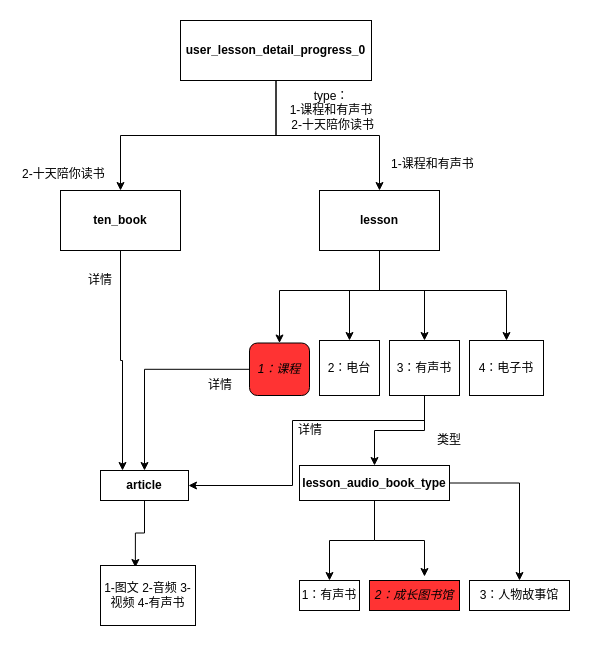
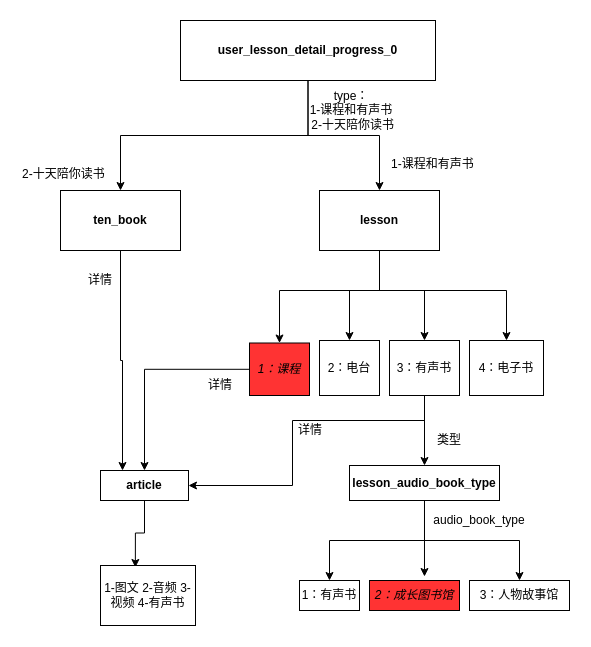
  <mxCell id="0" />
  <mxCell id="1" parent="0" />
  <mxCell id="2" value="" style="edgeStyle=orthogonalEdgeStyle;rounded=0;orthogonalLoop=1;jettySize=auto;html=1;entryX=0.5;entryY=0;entryDx=0;entryDy=0;" edge="1" parent="1" target="8"><mxGeometry relative="1" as="geometry"><mxPoint x="379" y="248" as="sourcePoint" /><mxPoint x="379" y="333" as="targetPoint" /><Array as="points"><mxPoint x="379" y="290" /><mxPoint x="279" y="290" /></Array></mxGeometry></mxCell>
  <mxCell id="3" style="edgeStyle=orthogonalEdgeStyle;rounded=0;orthogonalLoop=1;jettySize=auto;html=1;entryX=0.5;entryY=0;entryDx=0;entryDy=0;" edge="1" parent="1" source="6" target="11"><mxGeometry relative="1" as="geometry"><Array as="points"><mxPoint x="379" y="290" /><mxPoint x="349" y="290" /></Array></mxGeometry></mxCell>
  <mxCell id="4" style="edgeStyle=orthogonalEdgeStyle;rounded=0;orthogonalLoop=1;jettySize=auto;html=1;entryX=0.5;entryY=0;entryDx=0;entryDy=0;" edge="1" parent="1" source="6" target="14"><mxGeometry relative="1" as="geometry"><Array as="points"><mxPoint x="379" y="290" /><mxPoint x="424" y="290" /></Array></mxGeometry></mxCell>
  <mxCell id="5" style="edgeStyle=orthogonalEdgeStyle;rounded=0;orthogonalLoop=1;jettySize=auto;html=1;exitX=0.5;exitY=1;exitDx=0;exitDy=0;" edge="1" parent="1" source="6" target="15"><mxGeometry relative="1" as="geometry"><Array as="points"><mxPoint x="379" y="290" /><mxPoint x="506" y="290" /></Array></mxGeometry></mxCell>
  <mxCell id="6" value="&lt;b&gt;lesson&lt;/b&gt;" style="rounded=0;whiteSpace=wrap;html=1;" vertex="1" parent="1"><mxGeometry x="319" y="190" width="120" height="60" as="geometry" /></mxCell>
  <mxCell id="7" style="edgeStyle=orthogonalEdgeStyle;rounded=0;orthogonalLoop=1;jettySize=auto;html=1;entryX=0.5;entryY=0;entryDx=0;entryDy=0;" edge="1" parent="1" source="8" target="10"><mxGeometry relative="1" as="geometry" /></mxCell>
- <mxCell id="8" value="&lt;i&gt;1：课程&lt;/i&gt;" style="whiteSpace=wrap;html=1;fillColor=#FF3333;rounded=1;" vertex="1" parent="1"><mxGeometry x="249" y="342.5" width="60" height="52.5" as="geometry" /></mxCell>
+ <mxCell id="8" value="&lt;i&gt;1：课程&lt;/i&gt;" style="rounded=0;whiteSpace=wrap;html=1;fillColor=#FF3333;" vertex="1" parent="1"><mxGeometry x="249" y="342.5" width="60" height="52.5" as="geometry" /></mxCell>
  <mxCell id="9" style="edgeStyle=orthogonalEdgeStyle;rounded=0;orthogonalLoop=1;jettySize=auto;html=1;entryX=0.367;entryY=0.033;entryDx=0;entryDy=0;entryPerimeter=0;" edge="1" parent="1" source="10" target="36"><mxGeometry relative="1" as="geometry" /></mxCell>
  <mxCell id="10" value="&lt;b&gt;article&lt;/b&gt;" style="rounded=0;whiteSpace=wrap;html=1;" vertex="1" parent="1"><mxGeometry x="100" y="470" width="88" height="30" as="geometry" /></mxCell>
  <mxCell id="11" value="2：电台" style="rounded=0;whiteSpace=wrap;html=1;" vertex="1" parent="1"><mxGeometry x="319" y="340" width="60" height="55" as="geometry" /></mxCell>
  <mxCell id="12" style="edgeStyle=orthogonalEdgeStyle;rounded=0;orthogonalLoop=1;jettySize=auto;html=1;entryX=0.5;entryY=0;entryDx=0;entryDy=0;" edge="1" parent="1" source="14" target="19"><mxGeometry relative="1" as="geometry" /></mxCell>
  <mxCell id="13" style="edgeStyle=orthogonalEdgeStyle;rounded=0;orthogonalLoop=1;jettySize=auto;html=1;entryX=1;entryY=0.5;entryDx=0;entryDy=0;" edge="1" parent="1" source="14" target="10"><mxGeometry relative="1" as="geometry"><Array as="points"><mxPoint x="424" y="420" /><mxPoint x="292" y="420" /><mxPoint x="292" y="485" /></Array></mxGeometry></mxCell>
  <mxCell id="14" value="3：有声书" style="rounded=0;whiteSpace=wrap;html=1;" vertex="1" parent="1"><mxGeometry x="389" y="340" width="70" height="55" as="geometry" /></mxCell>
  <mxCell id="15" value="4：电子书" style="rounded=0;whiteSpace=wrap;html=1;" vertex="1" parent="1"><mxGeometry x="469" y="340" width="74" height="55" as="geometry" /></mxCell>
  <mxCell id="16" value="" style="edgeStyle=orthogonalEdgeStyle;rounded=0;orthogonalLoop=1;jettySize=auto;html=1;" edge="1" parent="1" source="19" target="20"><mxGeometry relative="1" as="geometry" /></mxCell>
  <mxCell id="17" style="edgeStyle=orthogonalEdgeStyle;rounded=0;orthogonalLoop=1;jettySize=auto;html=1;entryX=0.611;entryY=-0.133;entryDx=0;entryDy=0;entryPerimeter=0;" edge="1" parent="1" source="19" target="21"><mxGeometry relative="1" as="geometry" /></mxCell>
  <mxCell id="18" style="edgeStyle=orthogonalEdgeStyle;rounded=0;orthogonalLoop=1;jettySize=auto;html=1;entryX=0.5;entryY=0;entryDx=0;entryDy=0;" edge="1" parent="1" source="19" target="22"><mxGeometry relative="1" as="geometry" /></mxCell>
- <mxCell id="19" value="&lt;b&gt;lesson_audio_book_type&lt;/b&gt;" style="rounded=0;whiteSpace=wrap;html=1;" vertex="1" parent="1"><mxGeometry x="299" y="465" width="150" height="35" as="geometry" /></mxCell>
+ <mxCell id="19" value="&lt;b&gt;lesson_audio_book_type&lt;/b&gt;" style="rounded=0;whiteSpace=wrap;html=1;" vertex="1" parent="1"><mxGeometry x="349" y="465" width="150" height="35" as="geometry" /></mxCell>
  <mxCell id="20" value="1：有声书" style="rounded=0;whiteSpace=wrap;html=1;" vertex="1" parent="1"><mxGeometry x="299" y="580" width="60" height="30" as="geometry" /></mxCell>
  <mxCell id="21" value="&lt;i&gt;2：成长图书馆&lt;/i&gt;" style="rounded=0;whiteSpace=wrap;html=1;fillColor=#FF3333;" vertex="1" parent="1"><mxGeometry x="369" y="580" width="90" height="30" as="geometry" /></mxCell>
  <mxCell id="22" value="3：人物故事馆" style="rounded=0;whiteSpace=wrap;html=1;" vertex="1" parent="1"><mxGeometry x="469" y="580" width="100" height="30" as="geometry" /></mxCell>
+ <mxCell id="23" value="audio_book_type" style="text;html=1;strokeColor=none;fillColor=none;align=center;verticalAlign=middle;whiteSpace=wrap;rounded=0;" vertex="1" parent="1"><mxGeometry x="459" y="510" width="40" height="20" as="geometry" /></mxCell>
  <mxCell id="24" value="详情" style="text;html=1;strokeColor=none;fillColor=none;align=center;verticalAlign=middle;whiteSpace=wrap;rounded=0;" vertex="1" parent="1"><mxGeometry x="290" y="420" width="40" height="20" as="geometry" /></mxCell>
  <mxCell id="25" value="类型" style="text;html=1;strokeColor=none;fillColor=none;align=center;verticalAlign=middle;whiteSpace=wrap;rounded=0;" vertex="1" parent="1"><mxGeometry x="429" y="430" width="40" height="20" as="geometry" /></mxCell>
  <mxCell id="26" style="edgeStyle=orthogonalEdgeStyle;rounded=0;orthogonalLoop=1;jettySize=auto;html=1;entryX=0.25;entryY=0;entryDx=0;entryDy=0;" edge="1" parent="1" source="27" target="10"><mxGeometry relative="1" as="geometry"><Array as="points"><mxPoint x="120" y="360" /><mxPoint x="122" y="360" /></Array></mxGeometry></mxCell>
  <mxCell id="27" value="&lt;span style=&quot;text-align: left&quot;&gt;&lt;b&gt;ten_book&lt;/b&gt;&lt;/span&gt;" style="rounded=0;whiteSpace=wrap;html=1;" vertex="1" parent="1"><mxGeometry x="60" y="190" width="120" height="60" as="geometry" /></mxCell>
  <mxCell id="28" value="详情" style="text;html=1;strokeColor=none;fillColor=none;align=center;verticalAlign=middle;whiteSpace=wrap;rounded=0;" vertex="1" parent="1"><mxGeometry x="80" y="270" width="40" height="20" as="geometry" /></mxCell>
  <mxCell id="29" value="详情" style="text;html=1;strokeColor=none;fillColor=none;align=center;verticalAlign=middle;whiteSpace=wrap;rounded=0;" vertex="1" parent="1"><mxGeometry x="200" y="375" width="40" height="20" as="geometry" /></mxCell>
  <mxCell id="30" style="edgeStyle=orthogonalEdgeStyle;rounded=0;orthogonalLoop=1;jettySize=auto;html=1;entryX=0.5;entryY=0;entryDx=0;entryDy=0;" edge="1" parent="1" source="32" target="6"><mxGeometry relative="1" as="geometry" /></mxCell>
  <mxCell id="31" style="edgeStyle=orthogonalEdgeStyle;rounded=0;orthogonalLoop=1;jettySize=auto;html=1;entryX=0.5;entryY=0;entryDx=0;entryDy=0;" edge="1" parent="1" source="32" target="27"><mxGeometry relative="1" as="geometry" /></mxCell>
- <mxCell id="32" value="&lt;b&gt;user_lesson_detail_progress_0&lt;/b&gt;" style="rounded=0;whiteSpace=wrap;html=1;" vertex="1" parent="1"><mxGeometry x="180" y="20" width="191" height="60" as="geometry" /></mxCell>
- <mxCell id="33" value="type：&lt;br&gt;1-课程和有声书&lt;br&gt;&amp;nbsp;2-十天陪你读书" style="text;html=1;strokeColor=none;fillColor=none;align=center;verticalAlign=middle;whiteSpace=wrap;rounded=0;" vertex="1" parent="1"><mxGeometry x="258" y="100" width="146" height="20" as="geometry" /></mxCell>
+ <mxCell id="32" value="&lt;b&gt;user_lesson_detail_progress_0&lt;/b&gt;" style="rounded=0;whiteSpace=wrap;html=1;" vertex="1" parent="1"><mxGeometry x="180" y="20" width="255" height="60" as="geometry" /></mxCell>
+ <mxCell id="33" value="type：&lt;br&gt;1-课程和有声书&lt;br&gt;&amp;nbsp;2-十天陪你读书" style="text;html=1;strokeColor=none;fillColor=none;align=center;verticalAlign=middle;whiteSpace=wrap;rounded=0;" vertex="1" parent="1"><mxGeometry x="278" y="100" width="146" height="20" as="geometry" /></mxCell>
  <mxCell id="34" value="1-课程和有声书" style="text;html=1;" vertex="1" parent="1"><mxGeometry x="389" y="150" width="110" height="30" as="geometry" /></mxCell>
  <mxCell id="35" value="2-十天陪你读书" style="text;html=1;" vertex="1" parent="1"><mxGeometry x="20" y="160" width="110" height="30" as="geometry" /></mxCell>
  <mxCell id="36" value="1-图文 2-音频 3-视频 4-有声书" style="rounded=0;whiteSpace=wrap;html=1;fillColor=#FFFFFF;" vertex="1" parent="1"><mxGeometry x="100" y="565" width="95" height="60" as="geometry" /></mxCell>
